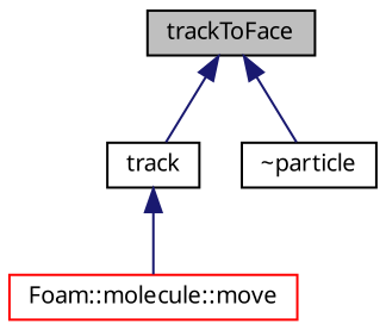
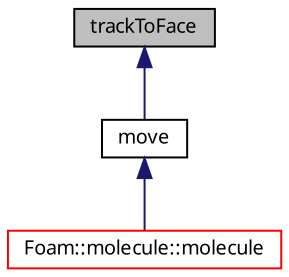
  digraph {
    fontname="Noto Sans"
    rankdir=TB
    node [color=black fontname="Noto Sans" fontsize=10 shape=record]
    edge [color=midnightblue dir=back fontname="Noto Sans" fontsize=10 labelfontname=FreeSans labelfontsize=10 style=solid]
    n1 [fillcolor=grey75 fontcolor=black height=0.2 label=trackToFace style=filled width=0.4]
-   n2 [height=0.2 label=track width=0.4]
-   n3 [height=0.2 label="~particle" width=0.4]
-   n4 [color=red height=0.2 label="Foam::molecule::move" width=0.4]
+   n2 [height=0.2 label=move width=0.4]
+   n4 [color=red height=0.2 label="Foam::molecule::molecule" width=0.4]
    n1 -> n2
-   n1 -> n3
    n2 -> n4
  }
